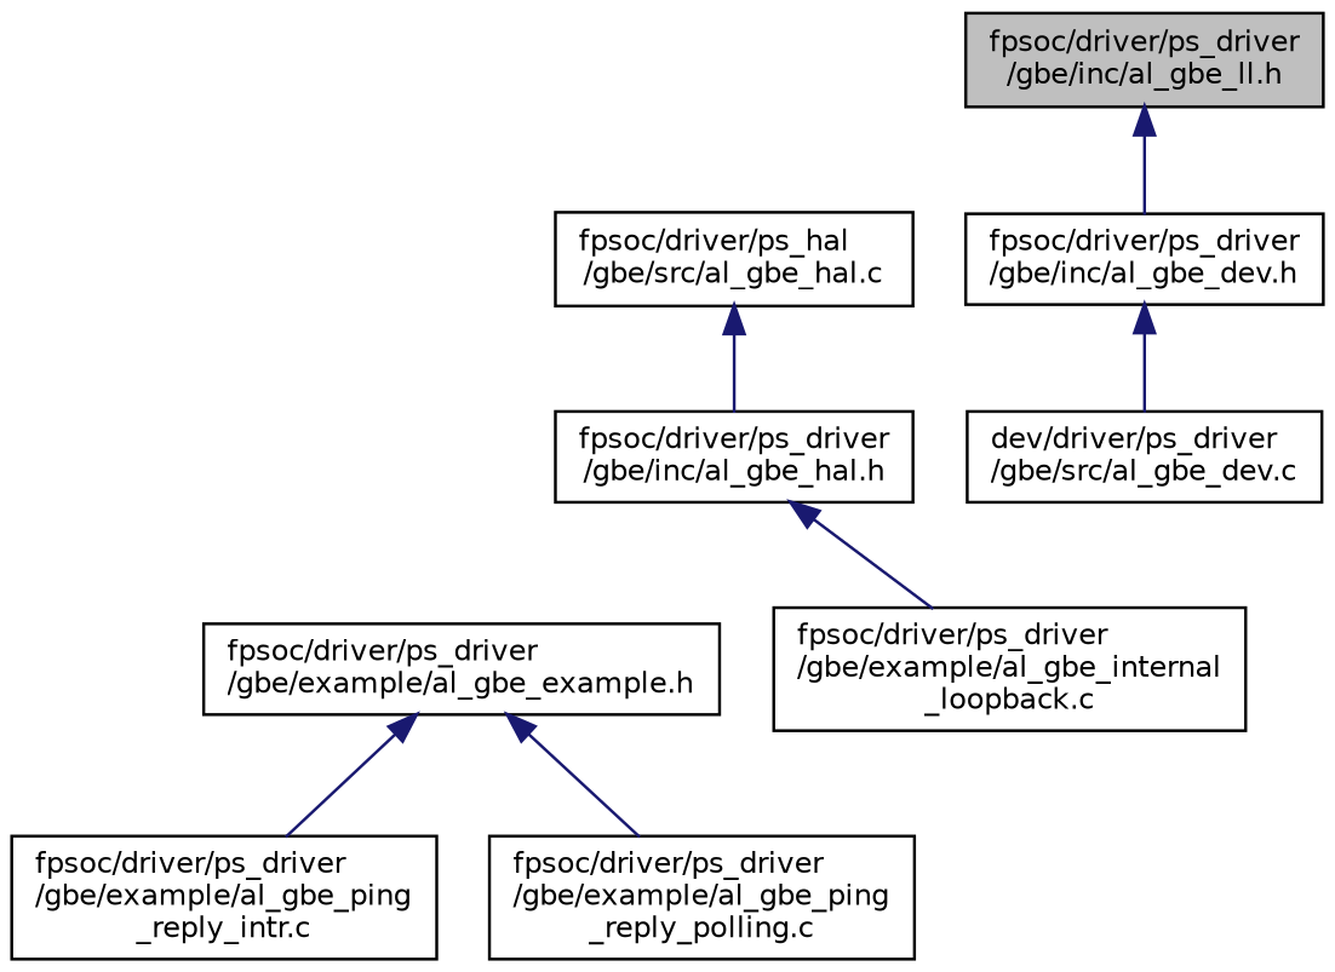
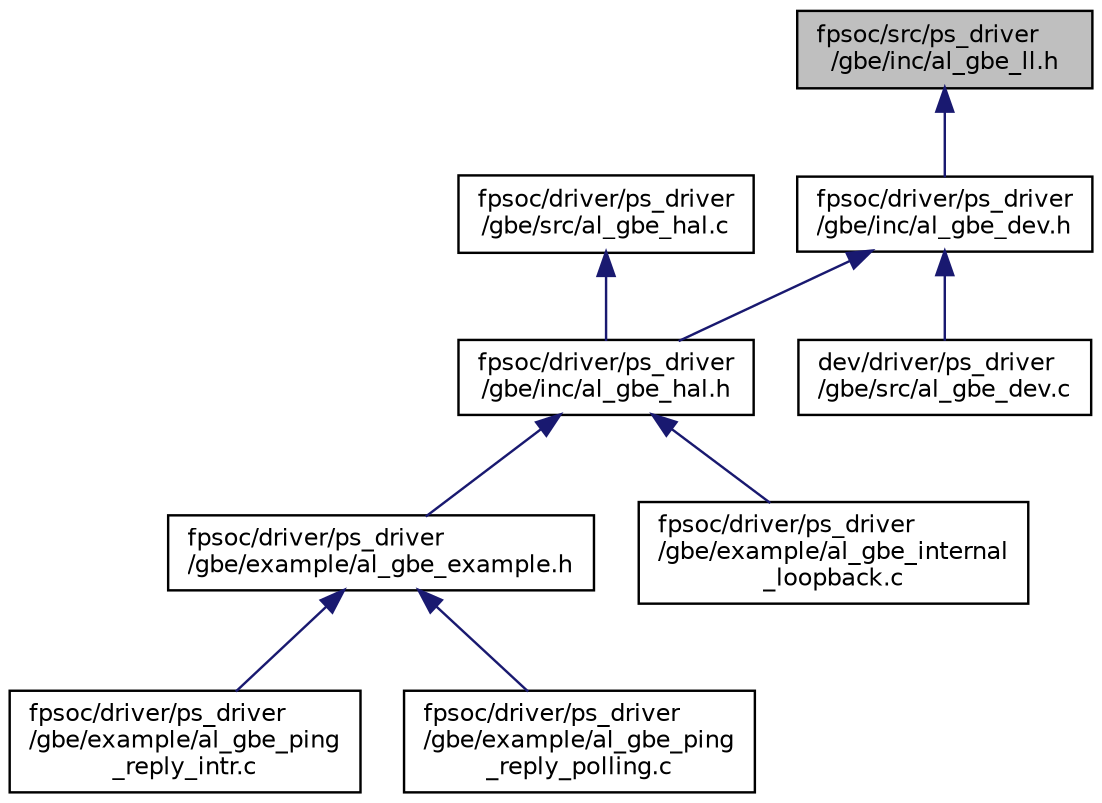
  digraph {
    node [color=black fillcolor=white fontname=Helvetica fontsize=10 shape=record style=filled]
    edge [color=midnightblue dir=back fontname=Helvetica fontsize=10 labelfontname=Helvetica labelfontsize=10 style=solid]
-   n1 [fillcolor=grey75 fontcolor=black height=0.2 label="fpsoc/driver/ps_driver\l/gbe/inc/al_gbe_ll.h" width=0.4]
+   n1 [fillcolor=grey75 fontcolor=black height=0.2 label="fpsoc/src/ps_driver\l/gbe/inc/al_gbe_ll.h" width=0.4]
    n2 [height=0.2 label="fpsoc/driver/ps_driver\l/gbe/inc/al_gbe_dev.h" width=0.4]
    n3 [height=0.2 label="fpsoc/driver/ps_driver\l/gbe/inc/al_gbe_hal.h" width=0.4]
    n4 [height=0.2 label="dev/driver/ps_driver\l/gbe/src/al_gbe_dev.c" width=0.4]
    n5 [height=0.2 label="fpsoc/driver/ps_driver\l/gbe/example/al_gbe_example.h" width=0.4]
    n6 [height=0.2 label="fpsoc/driver/ps_driver\l/gbe/example/al_gbe_internal\l_loopback.c" width=0.4]
    n7 [height=0.2 label="fpsoc/driver/ps_driver\l/gbe/example/al_gbe_ping\l_reply_intr.c" width=0.4]
    n8 [height=0.2 label="fpsoc/driver/ps_driver\l/gbe/example/al_gbe_ping\l_reply_polling.c" width=0.4]
-   n9 [height=0.2 label="fpsoc/driver/ps_hal\l/gbe/src/al_gbe_hal.c" width=0.4]
+   n9 [height=0.2 label="fpsoc/driver/ps_driver\l/gbe/src/al_gbe_hal.c" width=0.4]
    n1 -> n2
+   n2 -> n3
    n2 -> n4
+   n3 -> n5
    n3 -> n6
    n5 -> n7
    n5 -> n8
    n9 -> n3
  }
